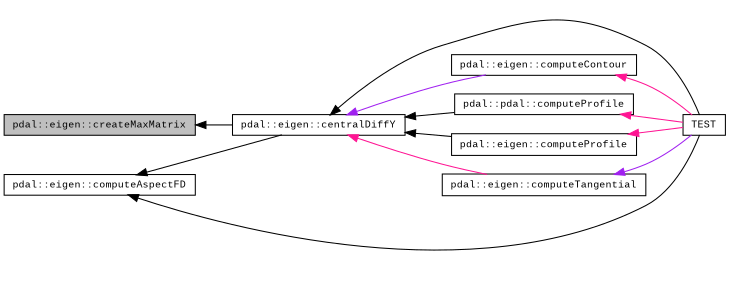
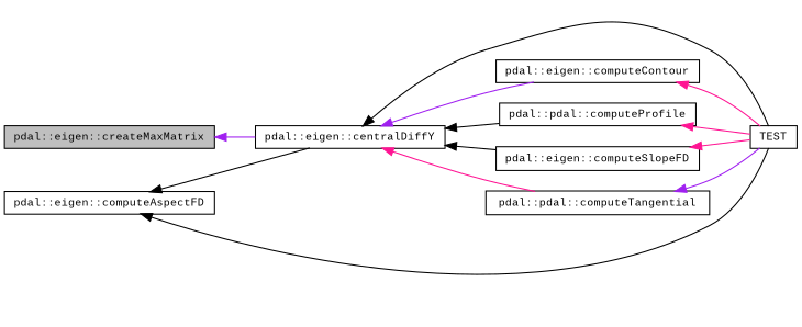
  digraph {
    fontname="Liberation Mono"
    rankdir=LR
    node [color=black fillcolor=white fontname="Liberation Mono" fontsize=10 shape=record style=filled]
    edge [color=black dir=back fontname="Liberation Mono" fontsize=10 labelfontname=Helvetica labelfontsize=10 style=solid]
    n1 [fillcolor=grey75 fontcolor=black height=0.2 label="pdal::eigen::createMaxMatrix" width=0.4]
    n2 [height=0.2 label="pdal::eigen::centralDiffY" width=0.4]
    n3 [height=0.2 label=TEST width=0.4]
    n4 [height=0.2 label="pdal::eigen::computeContour" width=0.4]
    n5 [height=0.2 label="pdal::pdal::computeProfile" width=0.4]
-   n6 [height=0.2 label="pdal::eigen::computeProfile" width=0.4]
-   n7 [height=0.2 label="pdal::eigen::computeTangential" width=0.4]
+   n6 [height=0.2 label="pdal::eigen::computeSlopeFD" width=0.4]
+   n7 [height=0.2 label="pdal::pdal::computeTangential" width=0.4]
    n8 [height=0.2 label="pdal::eigen::computeAspectFD" width=0.4]
-   n1 -> n2
+   n1 -> n2 [color=purple]
    n2 -> n3
    n2 -> n4 [color=purple]
    n2 -> n5
    n2 -> n6
    n2 -> n7 [color=deeppink]
    n4 -> n3 [color=deeppink]
    n5 -> n3 [color=deeppink]
    n6 -> n3 [color=deeppink]
    n7 -> n3 [color=purple]
    n8 -> n2
    n8 -> n3
  }
